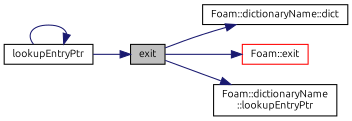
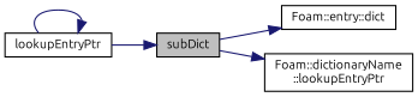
  digraph {
    fontname=Ubuntu
    rankdir=LR
    node [color=black fontname=Ubuntu fontsize=10 shape=record]
    edge [color=midnightblue fontname=Ubuntu fontsize=10 labelfontname=Helvetica labelfontsize=10 style=solid]
-   n1 [fillcolor=grey75 fontcolor=black height=0.2 label=exit style=filled width=0.4]
-   n2 [height=0.2 label="Foam::dictionaryName::dict" width=0.4]
-   n3 [color=red height=0.2 label="Foam::exit" width=0.4]
+   n1 [fillcolor=grey75 fontcolor=black height=0.2 label=subDict style=filled width=0.4]
+   n2 [height=0.2 label="Foam::entry::dict" width=0.4]
    n4 [height=0.2 label="Foam::dictionaryName\l::lookupEntryPtr" width=0.4]
    n5 [height=0.2 label=lookupEntryPtr width=0.4]
    n1 -> n2
-   n1 -> n3
    n1 -> n4
    n5 -> n1
    n5 -> n5
  }
